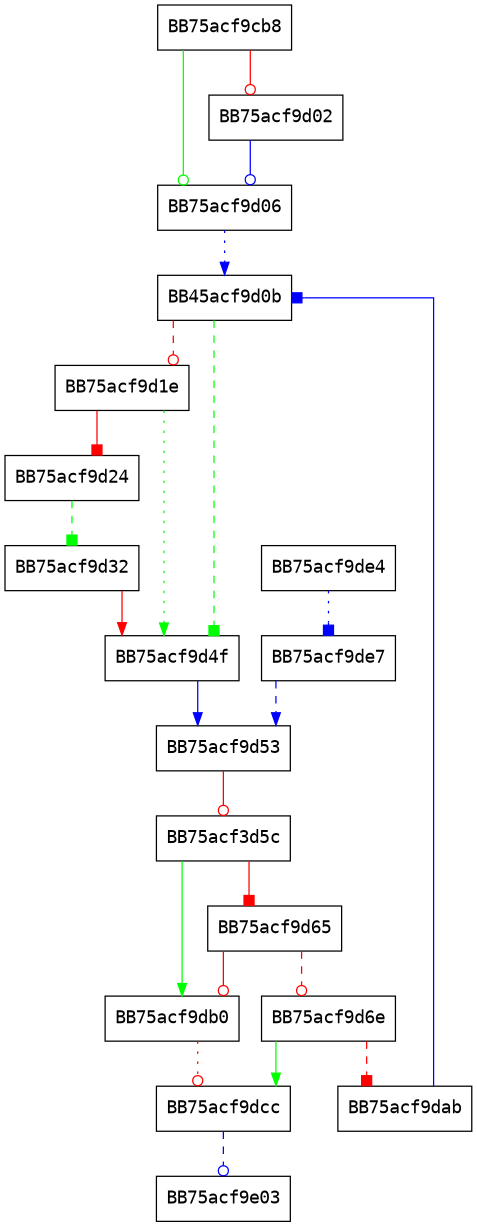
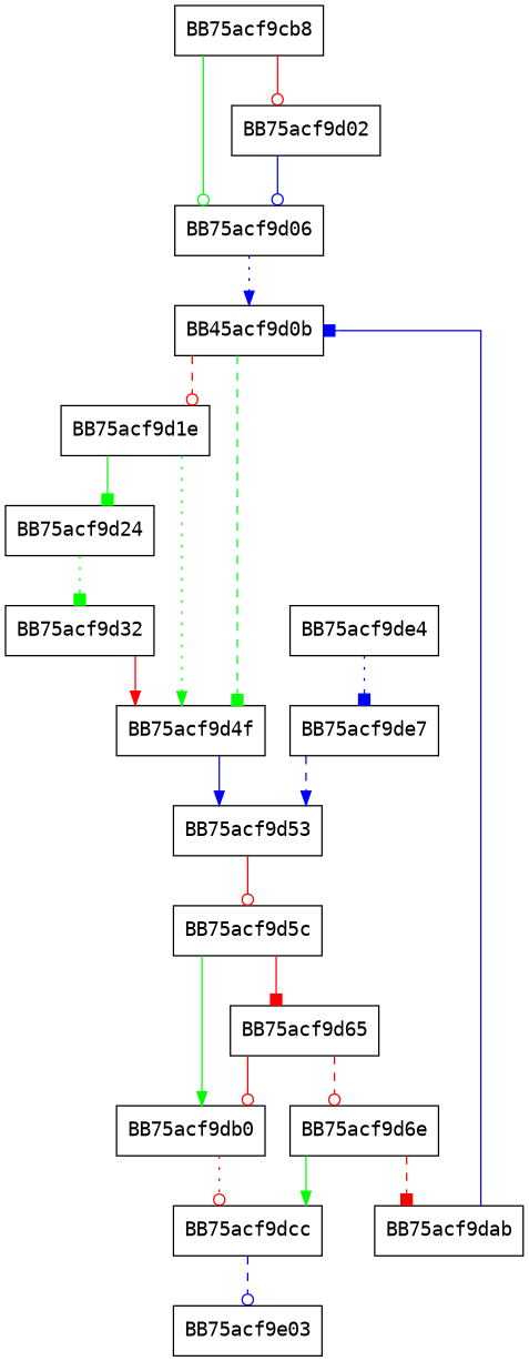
  digraph {
    fontname="DejaVu Sans Mono"
    splines=ortho
    node [fontname="DejaVu Sans Mono" shape=box]
    edge [arrowhead=odot color=red fontname="DejaVu Sans Mono" style=solid]
    BB75acf9cb8
    BB75acf9d06
    BB75acf9d02
    n4 [label=BB45acf9d0b]
    BB75acf9d4f
    BB75acf9d1e
    BB75acf9d53
    BB75acf9d24
-   BB75acf9d5c [label=BB75acf3d5c]
+   BB75acf9d5c
    BB75acf9d32
    BB75acf9db0
    BB75acf9d65
    BB75acf9de7
    BB75acf9de4
    BB75acf9dcc
    BB75acf9d6e
    BB75acf9e03
    BB75acf9dab
    BB75acf9cb8 -> BB75acf9d06 [color=green]
    BB75acf9cb8 -> BB75acf9d02
    BB75acf9d06 -> n4 [arrowhead=normal color=blue style=dotted]
    BB75acf9d02 -> BB75acf9d06 [color=blue]
    n4 -> BB75acf9d4f [arrowhead=box color=green style=dashed]
    n4 -> BB75acf9d1e [style=dashed]
    BB75acf9d4f -> BB75acf9d53 [arrowhead=normal color=blue]
    BB75acf9d1e -> BB75acf9d4f [arrowhead=normal color=green style=dotted]
-   BB75acf9d1e -> BB75acf9d24 [arrowhead=box]
+   BB75acf9d1e -> BB75acf9d24 [arrowhead=box color=green]
    BB75acf9d53 -> BB75acf9d5c
-   BB75acf9d24 -> BB75acf9d32 [arrowhead=box color=green style=dashed]
+   BB75acf9d24 -> BB75acf9d32 [arrowhead=box color=green style=dotted]
    BB75acf9d5c -> BB75acf9db0 [arrowhead=normal color=green]
    BB75acf9d5c -> BB75acf9d65 [arrowhead=box]
    BB75acf9d32 -> BB75acf9d4f [arrowhead=normal]
    BB75acf9db0 -> BB75acf9dcc [style=dotted]
    BB75acf9d65 -> BB75acf9db0
    BB75acf9d65 -> BB75acf9d6e [style=dashed]
    BB75acf9de7 -> BB75acf9d53 [arrowhead=normal color=blue style=dashed]
    BB75acf9de4 -> BB75acf9de7 [arrowhead=box color=blue style=dotted]
    BB75acf9dcc -> BB75acf9e03 [color=blue style=dashed]
    BB75acf9d6e -> BB75acf9dcc [arrowhead=normal color=green]
    BB75acf9d6e -> BB75acf9dab [arrowhead=box style=dashed]
    BB75acf9dab -> n4 [arrowhead=box color=blue]
  }
